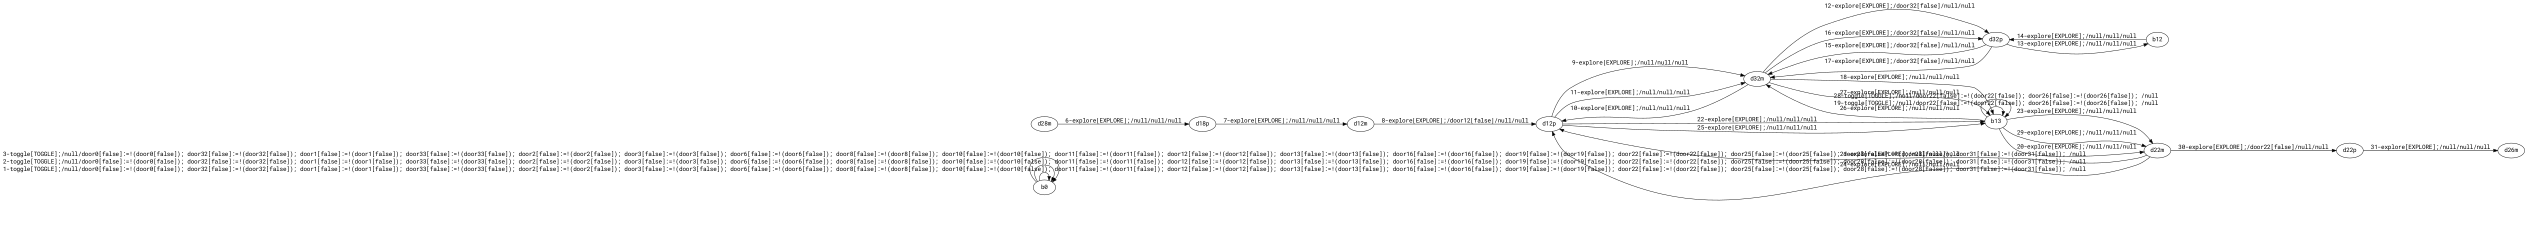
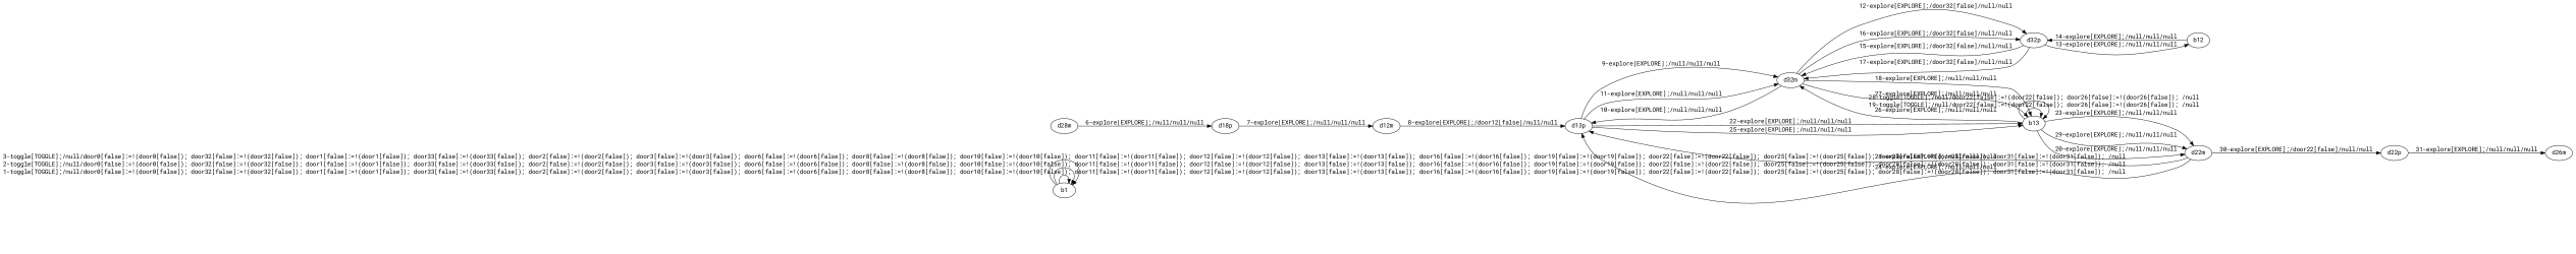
  digraph {
    fontname="Roboto Mono"
    rankdir=LR
    node [fontname="Roboto Mono"]
    edge [fontname="Roboto Mono"]
-   b1 [label=b0]
+   b1
    n2 [label=d18p]
    d28m
    d12m
-   d12p
+   d12p [label=d13p]
    d32m
    b13
    d32p
    d22m
    b12
    d22p
    d26m
    b1 -> b1 [label="1-toggle[TOGGLE];/null/door0[false]:=!(door0[false]); door32[false]:=!(door32[false]); door1[false]:=!(door1[false]); door33[false]:=!(door33[false]); door2[false]:=!(door2[false]); door3[false]:=!(door3[false]); door6[false]:=!(door6[false]); door8[false]:=!(door8[false]); door10[false]:=!(door10[false]); door11[false]:=!(door11[false]); door12[false]:=!(door12[false]); door13[false]:=!(door13[false]); door16[false]:=!(door16[false]); door19[false]:=!(door19[false]); door22[false]:=!(door22[false]); door25[false]:=!(door25[false]); door28[false]:=!(door28[false]); door31[false]:=!(door31[false]); /null"]
    b1 -> b1 [label="2-toggle[TOGGLE];/null/door0[false]:=!(door0[false]); door32[false]:=!(door32[false]); door1[false]:=!(door1[false]); door33[false]:=!(door33[false]); door2[false]:=!(door2[false]); door3[false]:=!(door3[false]); door6[false]:=!(door6[false]); door8[false]:=!(door8[false]); door10[false]:=!(door10[false]); door11[false]:=!(door11[false]); door12[false]:=!(door12[false]); door13[false]:=!(door13[false]); door16[false]:=!(door16[false]); door19[false]:=!(door19[false]); door22[false]:=!(door22[false]); door25[false]:=!(door25[false]); door28[false]:=!(door28[false]); door31[false]:=!(door31[false]); /null"]
    b1 -> b1 [label="3-toggle[TOGGLE];/null/door0[false]:=!(door0[false]); door32[false]:=!(door32[false]); door1[false]:=!(door1[false]); door33[false]:=!(door33[false]); door2[false]:=!(door2[false]); door3[false]:=!(door3[false]); door6[false]:=!(door6[false]); door8[false]:=!(door8[false]); door10[false]:=!(door10[false]); door11[false]:=!(door11[false]); door12[false]:=!(door12[false]); door13[false]:=!(door13[false]); door16[false]:=!(door16[false]); door19[false]:=!(door19[false]); door22[false]:=!(door22[false]); door25[false]:=!(door25[false]); door28[false]:=!(door28[false]); door31[false]:=!(door31[false]); /null"]
    n2 -> d12m [label="7-explore[EXPLORE];/null/null/null"]
    d28m -> n2 [label="6-explore[EXPLORE];/null/null/null"]
    d12m -> d12p [label="8-explore[EXPLORE];/door12[false]/null/null"]
    d12p -> d32m [label="9-explore[EXPLORE];/null/null/null"]
    d12p -> d32m [label="11-explore[EXPLORE];/null/null/null"]
    d12p -> b13 [label="22-explore[EXPLORE];/null/null/null"]
    d12p -> b13 [label="25-explore[EXPLORE];/null/null/null"]
    d32m -> d12p [label="10-explore[EXPLORE];/null/null/null"]
    d32m -> b13 [label="18-explore[EXPLORE];/null/null/null"]
    d32m -> b13 [label="27-explore[EXPLORE];/null/null/null"]
    d32m -> d32p [label="12-explore[EXPLORE];/door32[false]/null/null"]
    d32m -> d32p [label="16-explore[EXPLORE];/door32[false]/null/null"]
    b13 -> d32m [label="26-explore[EXPLORE];/null/null/null"]
    b13 -> b13 [label="19-toggle[TOGGLE];/null/door22[false]:=!(door22[false]); door26[false]:=!(door26[false]); /null"]
    b13 -> b13 [label="28-toggle[TOGGLE];/null/door22[false]:=!(door22[false]); door26[false]:=!(door26[false]); /null"]
    b13 -> d22m [label="20-explore[EXPLORE];/null/null/null"]
    b13 -> d22m [label="23-explore[EXPLORE];/null/null/null"]
    b13 -> d22m [label="29-explore[EXPLORE];/null/null/null"]
    d32p -> d32m [label="15-explore[EXPLORE];/door32[false]/null/null"]
    d32p -> d32m [label="17-explore[EXPLORE];/door32[false]/null/null"]
    d32p -> b12 [label="13-explore[EXPLORE];/null/null/null"]
    d22m -> d12p [label="21-explore[EXPLORE];/null/null/null"]
    d22m -> d12p [label="24-explore[EXPLORE];/null/null/null"]
    d22m -> d22p [label="30-explore[EXPLORE];/door22[false]/null/null"]
    b12 -> d32p [label="14-explore[EXPLORE];/null/null/null"]
    d22p -> d26m [label="31-explore[EXPLORE];/null/null/null"]
  }
